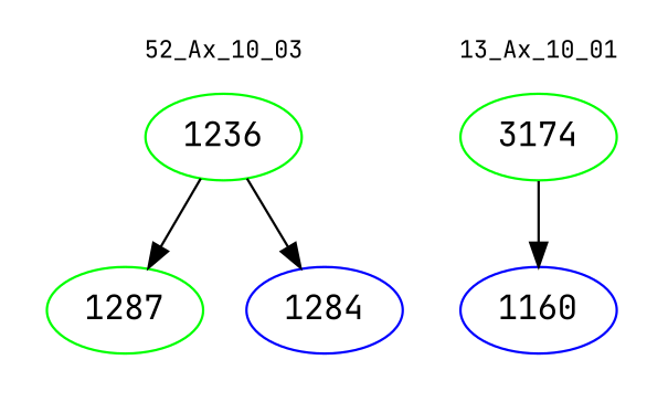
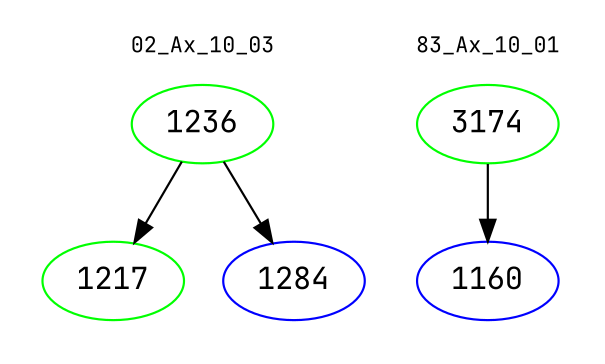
  digraph {
    fontname="JetBrains Mono"
    node [color=green fontname="JetBrains Mono"]
    edge [color=black fontname="JetBrains Mono"]
    n1 [label=1236]
-   n2 [label=1287]
+   n2 [label=1217]
    n3 [color=blue label=1284]
    n4 [label=3174]
    n5 [color=blue label=1160]
    subgraph cluster_1 {
      color=white
      fontsize=10
-     label="52_Ax_10_03"
+     label="02_Ax_10_03"
      n1
      n2
      n3
    }
    subgraph cluster_2 {
      color=white
      fontsize=10
-     label="13_Ax_10_01"
+     label="83_Ax_10_01"
      n4
      n5
    }
    n1 -> n2
    n1 -> n3
    n4 -> n5
  }
